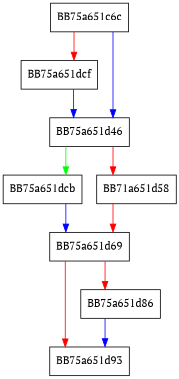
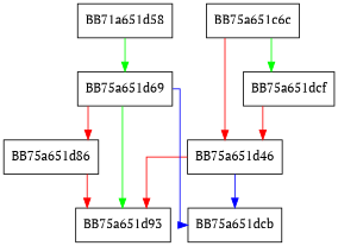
  digraph {
    fontname="PT Serif"
    splines=ortho
    node [fontname="PT Serif" shape=box]
    edge [color=red fontname="PT Serif"]
    BB75a651c6c
    BB75a651dcf
    BB75a651d46
    BB75a651dcb
    n5 [label=BB71a651d58]
    BB75a651d69
    BB75a651d93
    BB75a651d86
-   BB75a651c6c -> BB75a651dcf
-   BB75a651c6c -> BB75a651d46 [color=blue]
-   BB75a651dcf -> BB75a651d46 [color=blue]
-   BB75a651d46 -> BB75a651dcb [color=green]
-   BB75a651d46 -> n5
-   BB75a651dcb -> BB75a651d69 [color=blue]
-   n5 -> BB75a651d69
-   BB75a651d69 -> BB75a651d93
+   BB75a651c6c -> BB75a651dcf [color=green]
+   BB75a651c6c -> BB75a651d46
+   BB75a651dcf -> BB75a651d46
+   BB75a651d46 -> BB75a651dcb [color=blue]
+   BB75a651d46 -> BB75a651d93
+   BB75a651d69 -> BB75a651dcb [color=blue]
+   n5 -> BB75a651d69 [color=green]
+   BB75a651d69 -> BB75a651d93 [color=green]
    BB75a651d69 -> BB75a651d86
-   BB75a651d86 -> BB75a651d93 [color=blue]
+   BB75a651d86 -> BB75a651d93
  }
